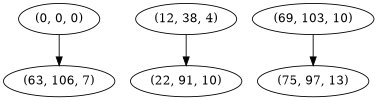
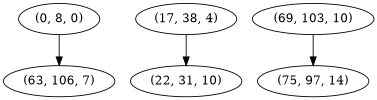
  digraph {
-   "(0, 0, 0)"
+   "(0, 0, 0)" [label="(0, 8, 0)"]
    "(63, 106, 7)"
-   "(12, 38, 4)"
-   "(22, 31, 10)" [label="(22, 91, 10)"]
+   "(12, 38, 4)" [label="(17, 38, 4)"]
+   "(22, 31, 10)"
    "(69, 103, 10)"
-   "(75, 97, 14)" [label="(75, 97, 13)"]
+   "(75, 97, 14)"
    "(0, 0, 0)" -> "(63, 106, 7)"
    "(12, 38, 4)" -> "(22, 31, 10)"
    "(69, 103, 10)" -> "(75, 97, 14)"
  }
